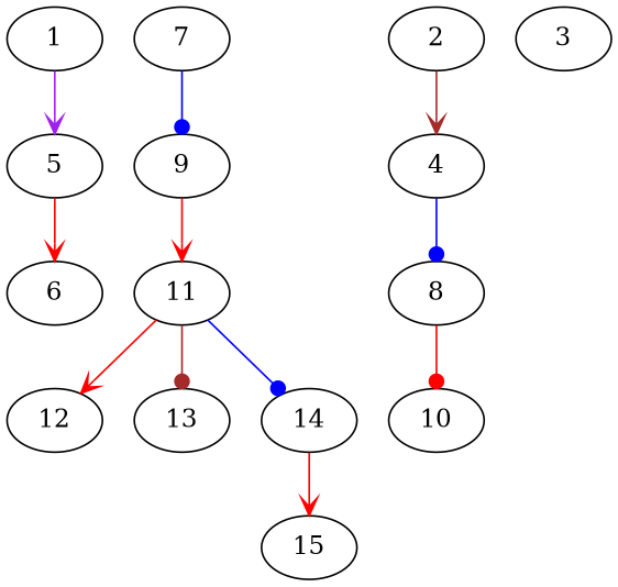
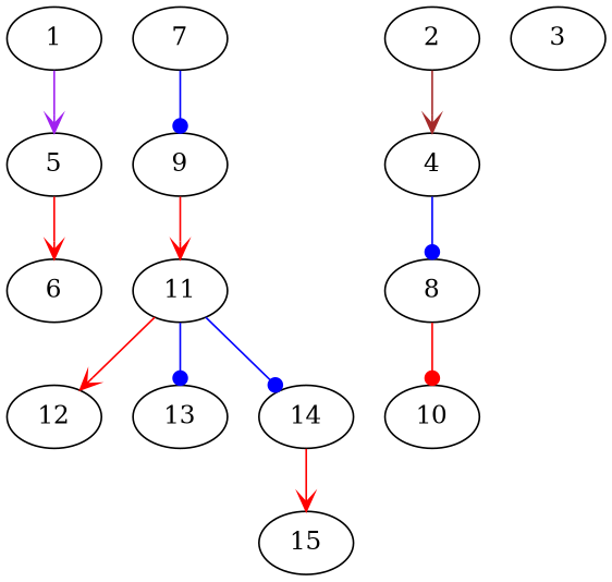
  digraph {
    node [alpha=0.12]
    edge [arrowhead=vee color=red]
    1 [alpha=0.10 expect_size=6464246968344152]
    5 [expect_size=1896573090402402304]
    6 [alpha=0.06 expect_size=215252247265448032]
    7 [alpha=0.16 expect_size=1611007593186875]
    9 [alpha=0.07 expect_size=3987887562511280]
    2 [alpha=0.13 expect_size=679579205580730]
    4 [alpha=0.16 expect_size=684283058631686]
    8 [alpha=0.19 expect_size=3581264098434213]
    10 [alpha=0.04 expect_size=1363936668021551]
    3 [alpha=0.05 expect_size=8873180718231950]
    11 [alpha=0.08 expect_size=38413632098379352]
    12 [alpha=0.03 expect_size=2577597619698139136]
    13 [alpha=0.00 expect_size=3009492552646270]
    14 [expect_size=9589293780071088128]
    15 [alpha=0.09 expect_size=383724280368740]
    1 -> 5 [color=purple]
    5 -> 6
    7 -> 9 [arrowhead=dot color=blue]
    9 -> 11
    2 -> 4 [color=brown]
    4 -> 8 [arrowhead=dot color=blue]
    8 -> 10 [arrowhead=dot]
    11 -> 12
-   11 -> 13 [arrowhead=dot color=brown]
+   11 -> 13 [arrowhead=dot color=blue]
    11 -> 14 [arrowhead=dot color=blue]
    14 -> 15
  }
